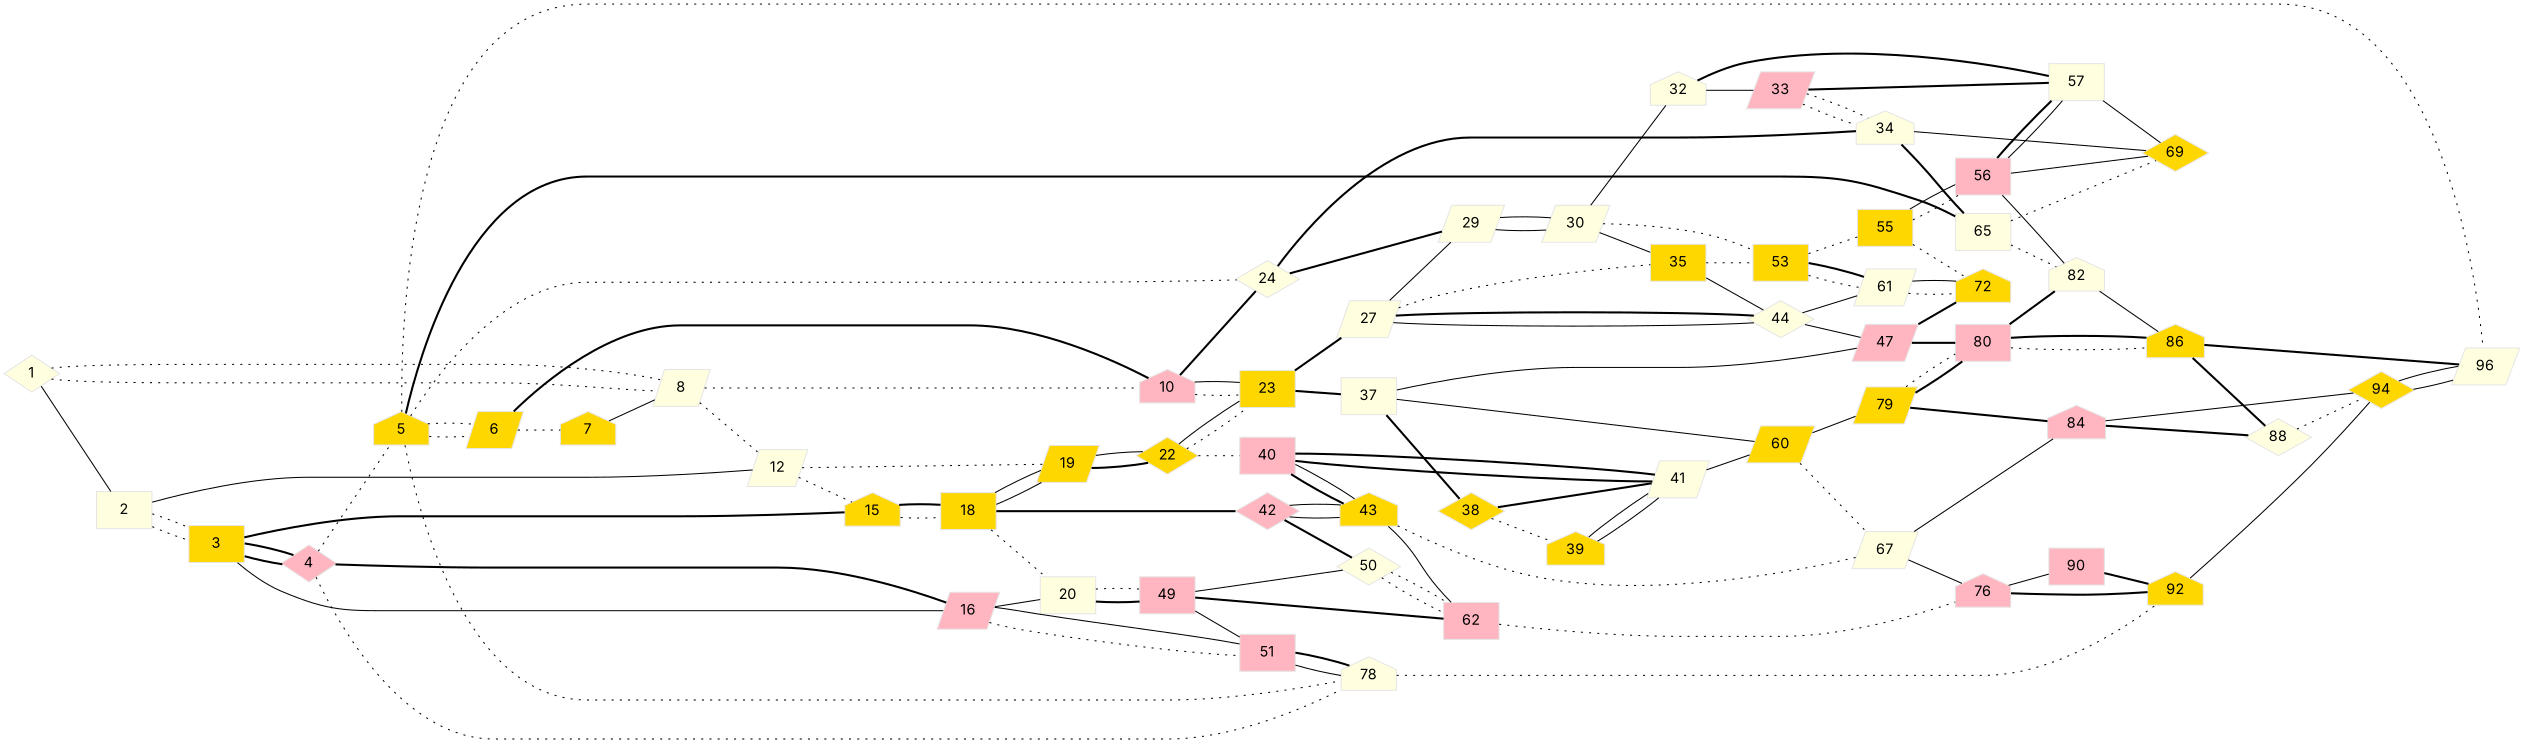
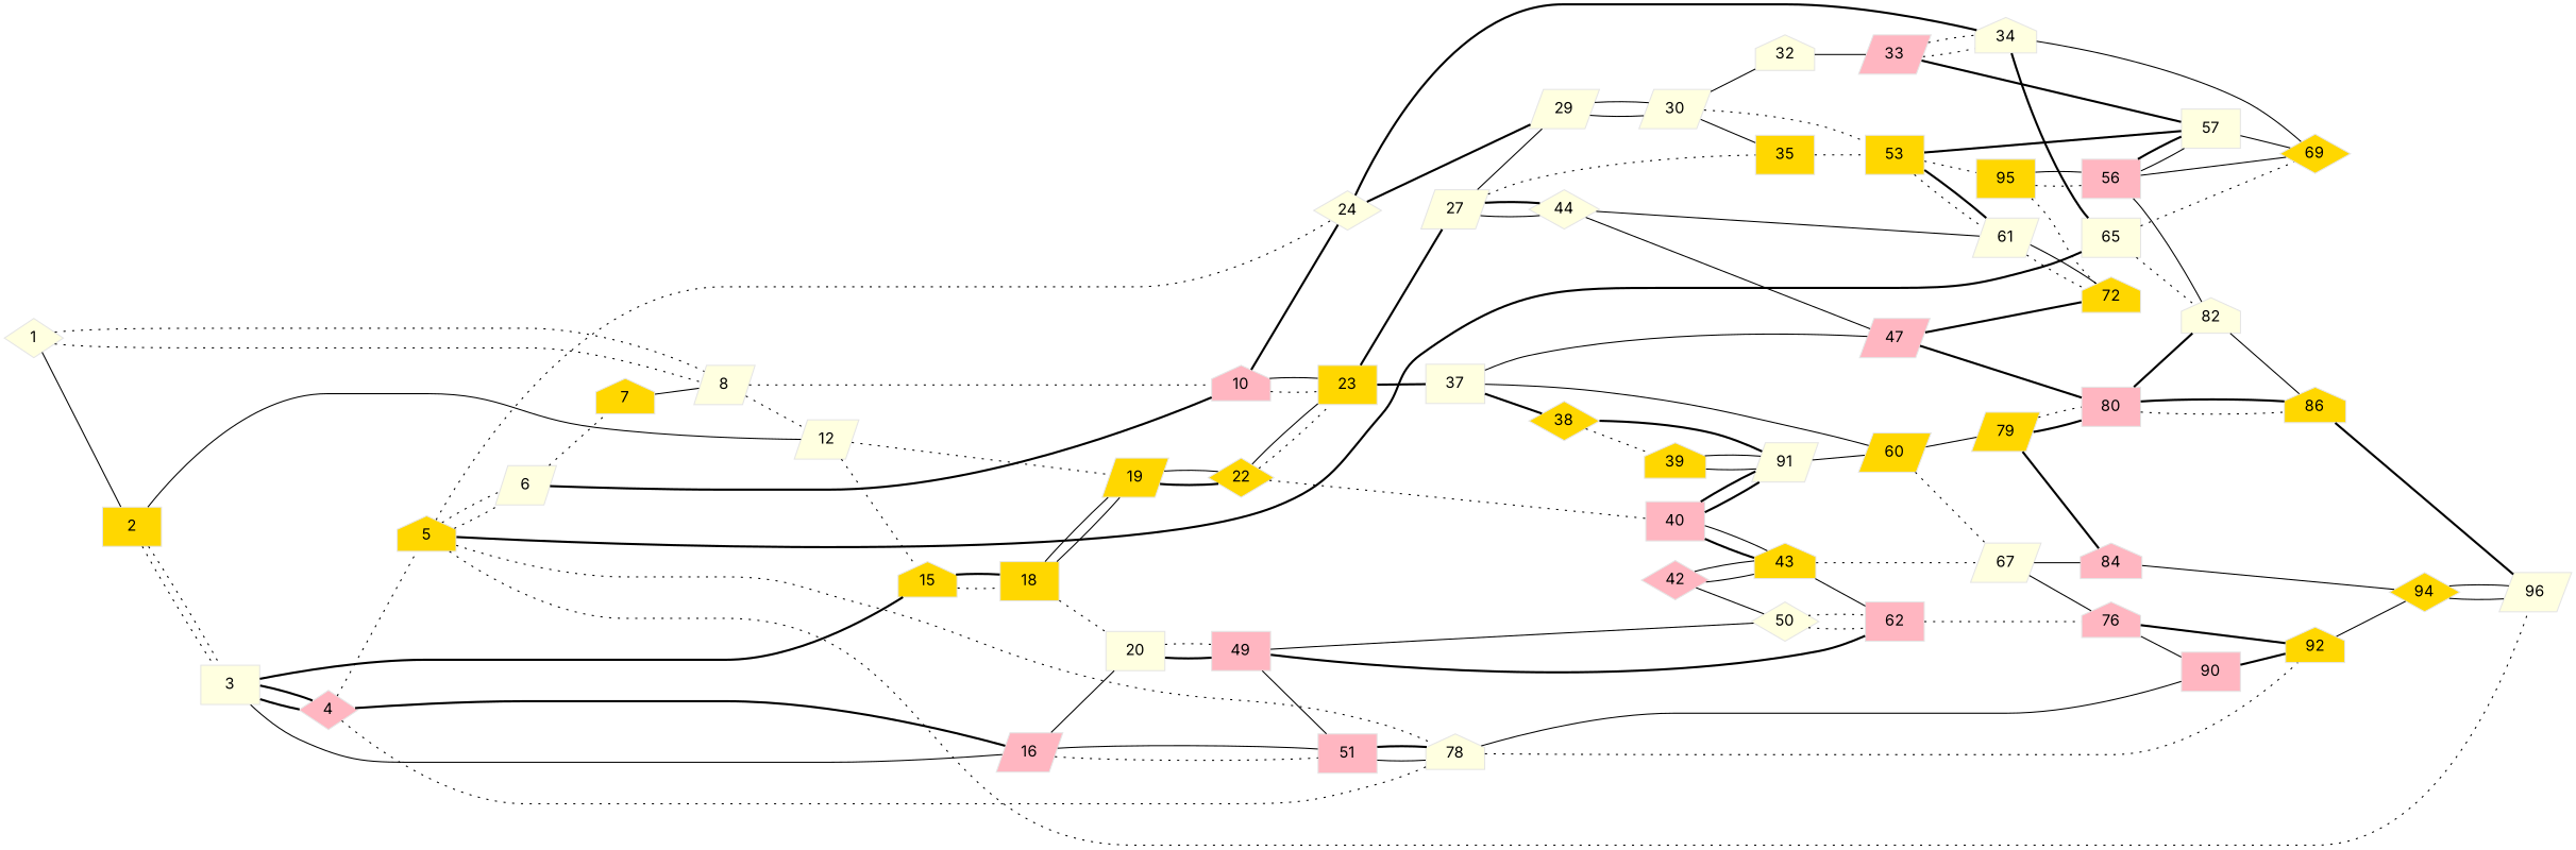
  graph {
    fontname=Inter
    rankdir=LR
    node [color=gray90 fillcolor=lightyellow fontname=Inter shape=box style=filled]
    edge [fontname=Inter style=solid]
    1 [shape=diamond]
-   2
+   2 [fillcolor=gold]
    8 [shape=parallelogram super="+9"]
-   3 [fillcolor=gold super="+14"]
+   3 [super="+14"]
    12 [shape=parallelogram super="+13"]
    10 [fillcolor=lightpink shape=house super="+11"]
    4 [fillcolor=lightpink shape=diamond]
    15 [fillcolor=gold shape=house]
    16 [fillcolor=lightpink shape=parallelogram super="+17"]
    19 [fillcolor=gold shape=parallelogram]
    5 [fillcolor=gold shape=house super="+66"]
    78 [shape=house super="+89"]
    18 [fillcolor=gold super="+21"]
    20
    51 [fillcolor=lightpink]
-   6 [fillcolor=gold shape=parallelogram]
+   6 [shape=parallelogram]
    24 [shape=diamond super="+25"]
    65 [super="+75"]
    96 [shape=parallelogram]
    90 [fillcolor=lightpink]
    92 [fillcolor=gold shape=house super="+93"]
    7 [fillcolor=gold shape=house]
    29 [shape=parallelogram]
    34 [shape=house super="+64"]
    69 [fillcolor=gold shape=diamond super="+71"]
    82 [shape=house super="+83"]
    23 [fillcolor=gold super="+26"]
    27 [shape=parallelogram super="+28"]
    37 [super="+46"]
    22 [fillcolor=gold shape=diamond super="+36"]
    42 [fillcolor=lightpink shape=diamond]
    49 [fillcolor=lightpink super="+52"]
    43 [fillcolor=gold shape=house super="+63"]
    50 [shape=diamond]
    40 [fillcolor=lightpink]
    62 [fillcolor=lightpink super="+73"]
-   41 [shape=parallelogram super="+59"]
+   41 [shape=parallelogram super="+59" label=91]
    35 [fillcolor=gold super="+45"]
    44 [shape=diamond super="+48"]
    38 [fillcolor=gold shape=diamond]
    47 [fillcolor=lightpink shape=parallelogram super="+74"]
    60 [fillcolor=gold shape=parallelogram super="+68"]
    30 [shape=parallelogram super="+31"]
    53 [fillcolor=gold super="+54"]
    61 [shape=parallelogram]
    32 [shape=house]
    33 [fillcolor=lightpink shape=parallelogram]
    57 [super="+58"]
-   55 [fillcolor=gold]
+   55 [fillcolor=gold label=95]
    39 [fillcolor=gold shape=house]
    72 [fillcolor=gold shape=house]
    80 [fillcolor=lightpink super="+81"]
    67 [shape=parallelogram super="+77"]
    79 [fillcolor=gold shape=parallelogram]
    76 [fillcolor=lightpink shape=house super="+91"]
    84 [fillcolor=lightpink shape=house super="+85"]
    86 [fillcolor=gold shape=house super="+87"]
    56 [fillcolor=lightpink super="+70"]
-   88 [shape=diamond]
    94 [fillcolor=gold shape=diamond super="+95"]
    1 -- 2
    1 -- 8 [style=dotted]
    1 -- 8 [style=dotted]
    2 -- 3 [style=dotted]
    2 -- 3 [style=dotted]
    2 -- 12
    8 -- 12 [style=dotted]
    8 -- 10 [style=dotted]
    3 -- 4 [style=bold]
    3 -- 4 [style=bold]
    3 -- 15 [style=bold]
    3 -- 16
    12 -- 15 [style=dotted]
    12 -- 19 [style=dotted]
    10 -- 24 [style=bold]
    10 -- 23 [style=dotted]
    10 -- 23
    4 -- 16 [style=bold]
    4 -- 5 [style=dotted]
    4 -- 78 [style=dotted]
    15 -- 18 [style=dotted]
    15 -- 18 [style=bold]
    16 -- 20
    16 -- 51 [style=dotted]
    16 -- 51
    19 -- 22 [style=bold]
    19 -- 22
    5 -- 78 [style=dotted]
    5 -- 6 [style=dotted]
    5 -- 6 [style=dotted]
    5 -- 24 [style=dotted]
    5 -- 65 [style=bold]
    5 -- 96 [style=dotted]
+   78 -- 90
    78 -- 92 [style=dotted]
    18 -- 19
    18 -- 19
    18 -- 20 [style=dotted]
-   18 -- 42 [style=bold]
    20 -- 49 [style=bold]
    20 -- 49 [style=dotted]
    51 -- 78
    51 -- 78 [style=bold]
    6 -- 10 [style=bold]
    6 -- 7 [style=dotted]
    24 -- 29 [style=bold]
    24 -- 34 [style=bold]
    65 -- 69 [style=dotted]
    65 -- 82 [style=dotted]
    90 -- 92 [style=bold]
    92 -- 94
    7 -- 8
    29 -- 30
    29 -- 30
    34 -- 65 [style=bold]
    34 -- 69
    82 -- 86
    23 -- 27 [style=bold]
    23 -- 37 [style=bold]
    27 -- 29
    27 -- 35 [style=dotted]
    27 -- 44
    27 -- 44 [style=bold]
    37 -- 38 [style=bold]
    37 -- 47
    37 -- 60
    22 -- 23 [style=dotted]
    22 -- 23
    22 -- 40 [style=dotted]
    42 -- 43
    42 -- 43
-   42 -- 50 [style=bold]
+   42 -- 50
    49 -- 51
    49 -- 50
    49 -- 62 [style=bold]
    43 -- 62
    43 -- 67 [style=dotted]
    50 -- 62 [style=dotted]
    50 -- 62 [style=dotted]
    40 -- 43 [style=bold]
    40 -- 43
    40 -- 41 [style=bold]
    40 -- 41 [style=bold]
    62 -- 76 [style=dotted]
    41 -- 60
-   35 -- 44
    35 -- 53 [style=dotted]
    44 -- 47
    44 -- 61
    38 -- 41 [style=bold]
    38 -- 39 [style=dotted]
    47 -- 72 [style=bold]
    47 -- 80 [style=bold]
    60 -- 67 [style=dotted]
    60 -- 79
    30 -- 35
    30 -- 53 [style=dotted]
    30 -- 32
    53 -- 61 [style=dotted]
    53 -- 61 [style=bold]
    53 -- 55 [style=dotted]
    61 -- 72 [style=dotted]
    61 -- 72
    32 -- 33
-   32 -- 57 [style=bold]
+   53 -- 57 [style=bold]
    33 -- 34 [style=dotted]
    33 -- 34 [style=dotted]
    33 -- 57 [style=bold]
    57 -- 69
    55 -- 72 [style=dotted]
    55 -- 56 [style=dotted]
    55 -- 56
    39 -- 41
    39 -- 41
    80 -- 82 [style=bold]
    80 -- 86 [style=dotted]
    80 -- 86 [style=bold]
    67 -- 76
    67 -- 84
    79 -- 80 [style=bold]
    79 -- 80 [style=dotted]
    79 -- 84 [style=bold]
    76 -- 90
    76 -- 92 [style=bold]
-   84 -- 88 [style=bold]
    84 -- 94
    86 -- 96 [style=bold]
-   86 -- 88 [style=bold]
    56 -- 69
    56 -- 82
    56 -- 57
    56 -- 57 [style=bold]
-   88 -- 94 [style=dotted]
    94 -- 96
    94 -- 96
  }
